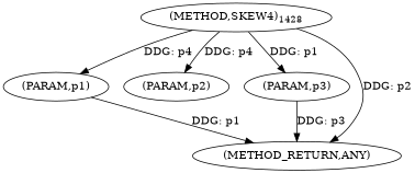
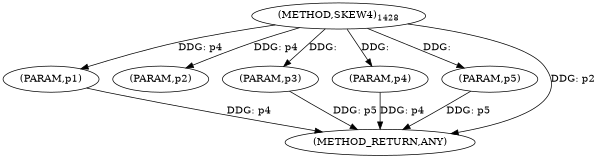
  digraph {
    n1 [label=<(METHOD,SKEW4)<SUB>1428</SUB>>]
    n2 [label=<(PARAM,p1)>]
    n3 [label=<(PARAM,p2)>]
    n4 [label=<(PARAM,p3)>]
+   n5 [label=<(PARAM,p4)>]
+   n6 [label=<(PARAM,p5)>]
    n7 [label=<(METHOD_RETURN,ANY)>]
    n1 -> n2 [label="DDG: p4"]
    n1 -> n3 [label="DDG: p4"]
-   n1 -> n4 [label="DDG: p1"]
+   n1 -> n4 [label="DDG: "]
+   n1 -> n5 [label="DDG: "]
+   n1 -> n6 [label="DDG: "]
    n1 -> n7 [label="DDG: p2"]
-   n2 -> n7 [label="DDG: p1"]
-   n4 -> n7 [label="DDG: p3"]
+   n2 -> n7 [label="DDG: p4"]
+   n4 -> n7 [label="DDG: p5"]
+   n5 -> n7 [label="DDG: p4"]
+   n6 -> n7 [label="DDG: p5"]
  }
